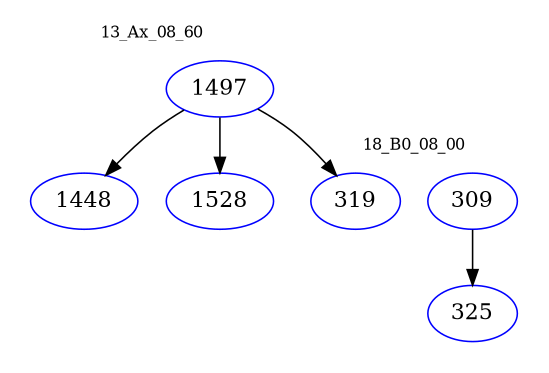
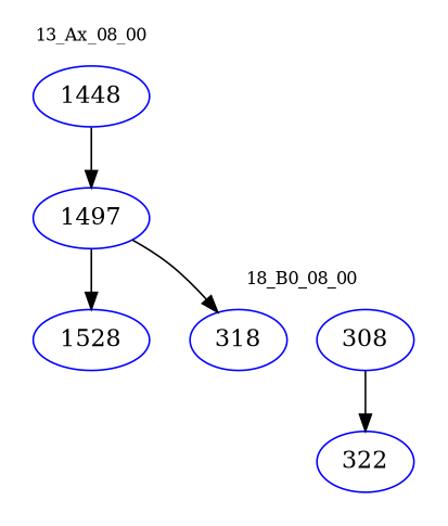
  digraph {
    node [color=blue]
    edge [color=black]
    n1 [label=1497]
    n2 [label=1448]
    n3 [label=1528]
-   n4 [label=309]
-   n5 [label=319]
-   n6 [label=325]
+   n4 [label=308]
+   n5 [label=318]
+   n6 [label=322]
    subgraph cluster_1 {
      color=white
      fontsize=10
-     label="13_Ax_08_60"
+     label="13_Ax_08_00"
      n1
      n2
      n3
    }
    subgraph cluster_2 {
      color=white
      fontsize=10
      label="18_B0_08_00"
      n4
      n5
      n6
    }
-   n1 -> n2
+   n2 -> n1
    n1 -> n3
    n1 -> n5
    n4 -> n6
  }
